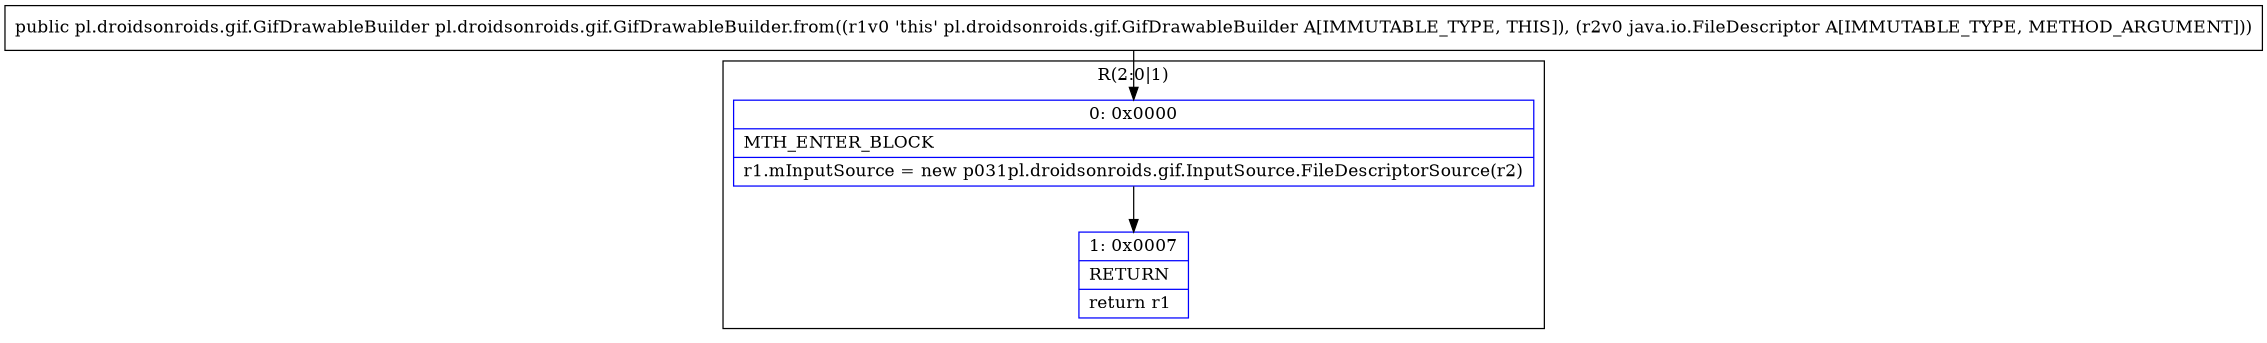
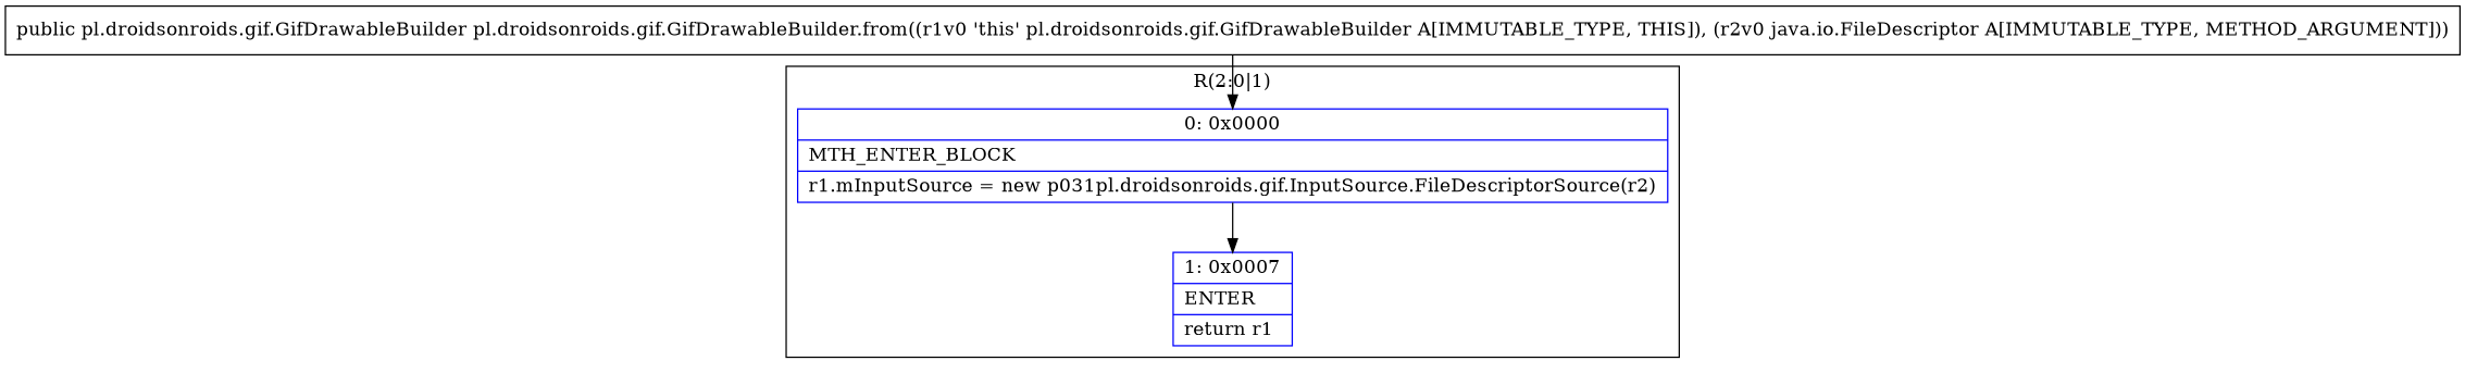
  digraph {
    node [color=blue shape=record]
    edge [style=solid]
    n1 [label="{0\:\ 0x0000|MTH_ENTER_BLOCK\l|r1.mInputSource = new p031pl.droidsonroids.gif.InputSource.FileDescriptorSource(r2)\l}"]
-   n2 [label="{1\:\ 0x0007|RETURN\l|return r1\l}"]
+   n2 [label="{1\:\ 0x0007|ENTER\l|return r1\l}"]
    n3 [label="{public pl.droidsonroids.gif.GifDrawableBuilder pl.droidsonroids.gif.GifDrawableBuilder.from((r1v0 'this' pl.droidsonroids.gif.GifDrawableBuilder A[IMMUTABLE_TYPE, THIS]), (r2v0 java.io.FileDescriptor A[IMMUTABLE_TYPE, METHOD_ARGUMENT])) }" color=""]
    subgraph cluster_1 {
      label="R(2:0|1)"
      n1
      n2
    }
    n1 -> n2
    n3 -> n1
  }
